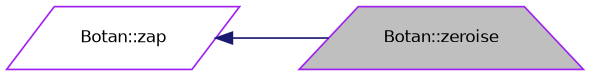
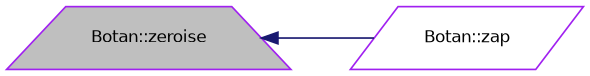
  digraph {
    rankdir=LR
    node [color=purple fontname=Helvetica fontsize=10 style=filled]
    n1 [fillcolor=grey75 fontcolor=black height=0.2 label="Botan::zeroise" shape=trapezium width=0.4]
    n2 [fillcolor=white height=0.2 label="Botan::zap" shape=parallelogram width=0.4]
-   n2 -> n1 [color=midnightblue dir=back fontname=Helvetica fontsize=10 labelfontname=Helvetica labelfontsize=10 style=solid]
+   n1 -> n2 [color=midnightblue dir=back fontname=Helvetica fontsize=10 labelfontname=Helvetica labelfontsize=10 style=solid]
  }
